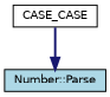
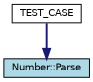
  digraph {
    rankdir=TB
    node [color=black fontname=Helvetica fontsize=10 shape=record style=filled]
-   n1 [fillcolor=white fontcolor=black height=0.2 label=CASE_CASE width=0.4]
+   n1 [fillcolor=white fontcolor=black height=0.2 label=TEST_CASE width=0.4]
    n2 [fillcolor=lightblue height=0.2 label="Number::Parse" width=0.4]
    n1 -> n2 [color=midnightblue fontname=Helvetica fontsize=10 labelfontname=Helvetica labelfontsize=10 style=bold]
  }
